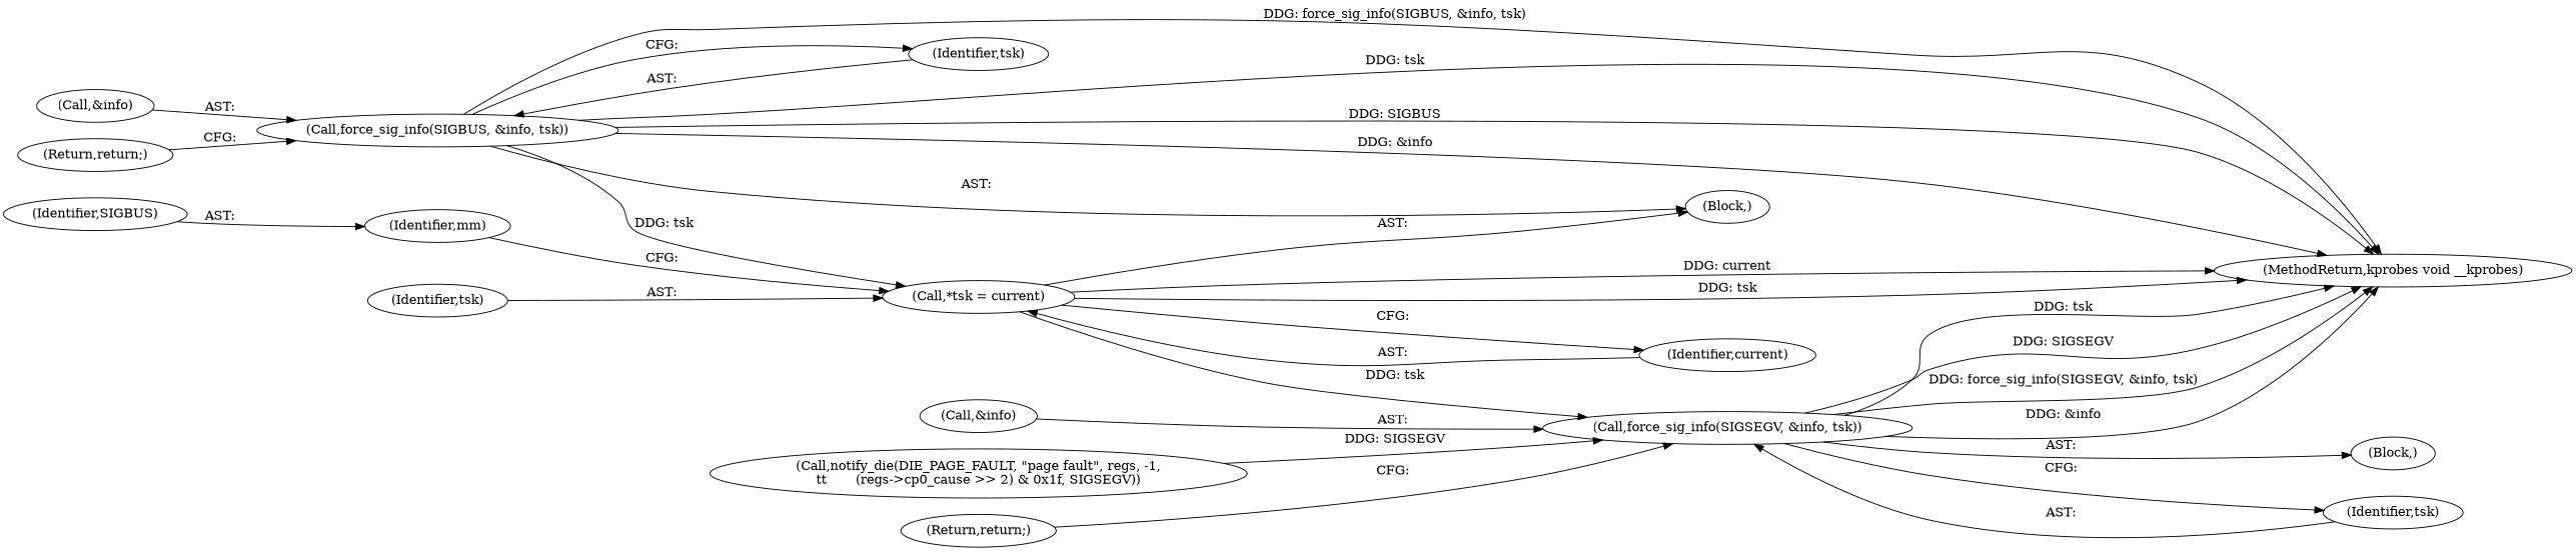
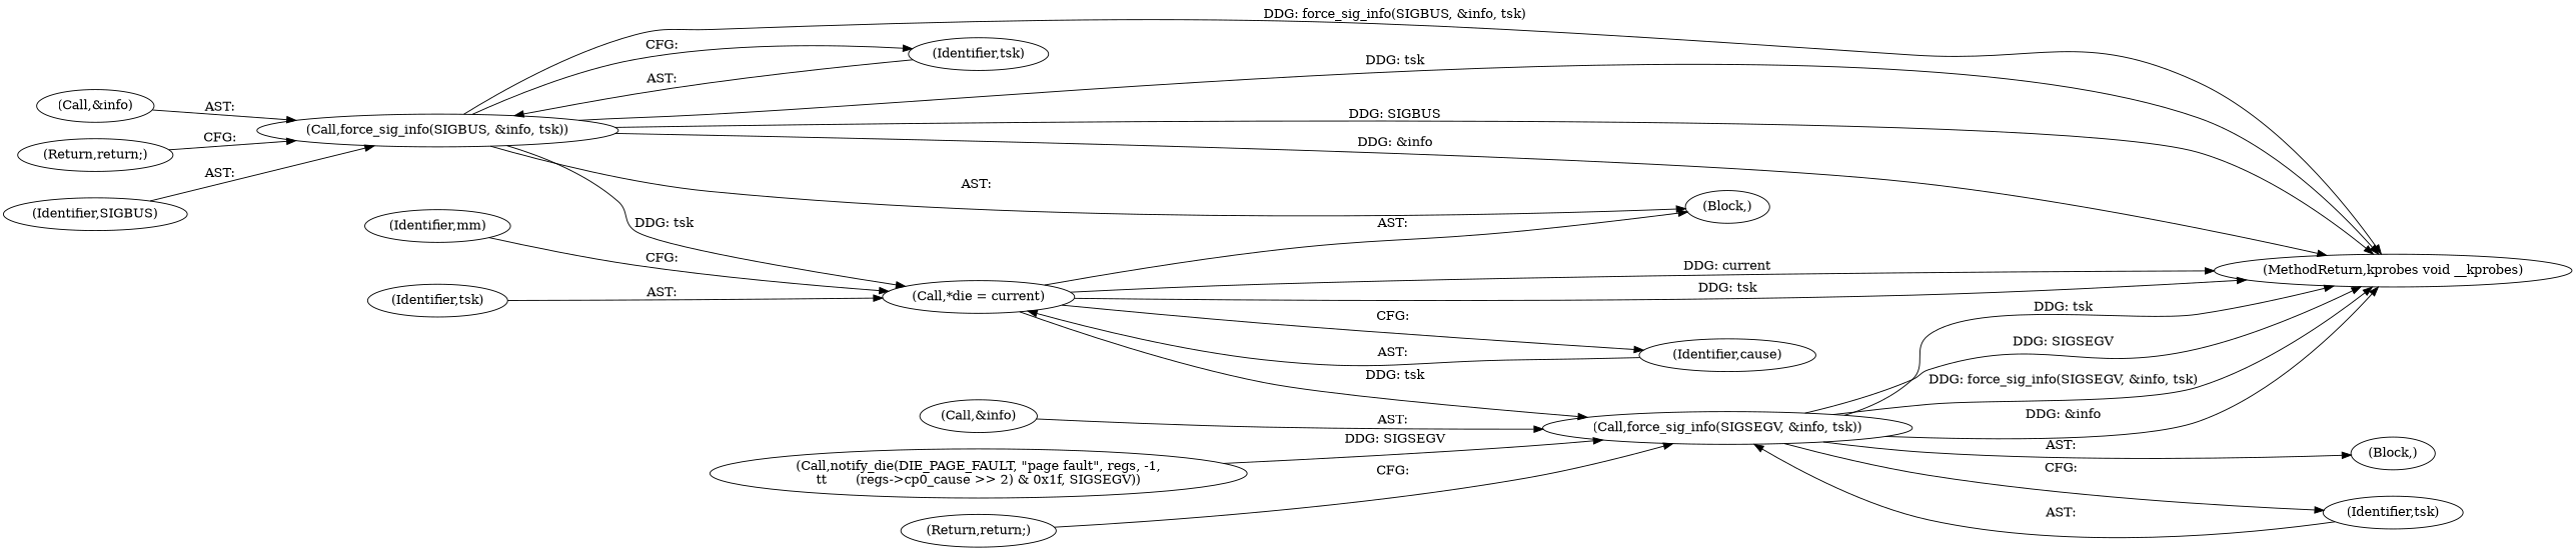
  digraph {
    rankdir=LR
-   n1 [label="(Call,*tsk = current)"]
+   n1 [label="(Call,*die = current)"]
    n2 [label="(Call,force_sig_info(SIGSEGV, &info, tsk))"]
    n3 [label="(Block,)"]
    n4 [label="(MethodReturn,kprobes void __kprobes)"]
-   n5 [label="(Identifier,current)"]
+   n5 [label="(Identifier,cause)"]
    n6 [label="(Block,)"]
    n7 [label="(Identifier,tsk)"]
    n8 [label="(Call,force_sig_info(SIGBUS, &info, tsk))"]
    n9 [label="(Identifier,tsk)"]
    n10 [label="(Return,return;)"]
    n11 [label="(Identifier,tsk)"]
    n12 [label="(Call,notify_die(DIE_PAGE_FAULT, \"page fault\", regs, -1,\n\t\t       (regs->cp0_cause >> 2) & 0x1f, SIGSEGV))"]
    n13 [label="(Return,return;)"]
    n14 [label="(Identifier,SIGBUS)"]
    n15 [label="(Identifier,mm)"]
    n16 [label="(Call,&info)"]
    n17 [label="(Call,&info)"]
    n1 -> n2 [label="DDG: tsk"]
    n1 -> n3 [label="AST: "]
    n1 -> n4 [label="DDG: current"]
    n1 -> n4 [label="DDG: tsk"]
    n1 -> n5 [label="CFG: "]
    n2 -> n4 [label="DDG: SIGSEGV"]
    n2 -> n4 [label="DDG: force_sig_info(SIGSEGV, &info, tsk)"]
    n2 -> n4 [label="DDG: &info"]
    n2 -> n4 [label="DDG: tsk"]
    n2 -> n6 [label="AST: "]
    n2 -> n7 [label="CFG: "]
    n5 -> n1 [label="AST: "]
    n7 -> n2 [label="AST: "]
    n8 -> n1 [label="DDG: tsk"]
    n8 -> n3 [label="AST: "]
    n8 -> n4 [label="DDG: tsk"]
    n8 -> n4 [label="DDG: SIGBUS"]
    n8 -> n4 [label="DDG: &info"]
    n8 -> n4 [label="DDG: force_sig_info(SIGBUS, &info, tsk)"]
    n8 -> n9 [label="CFG: "]
    n9 -> n8 [label="AST: "]
    n10 -> n8 [label="CFG: "]
    n11 -> n1 [label="AST: "]
    n12 -> n2 [label="DDG: SIGSEGV"]
    n13 -> n2 [label="CFG: "]
-   n14 -> n15 [label="AST: "]
+   n14 -> n8 [label="AST: "]
    n15 -> n1 [label="CFG: "]
    n16 -> n2 [label="AST: "]
    n17 -> n8 [label="AST: "]
  }
